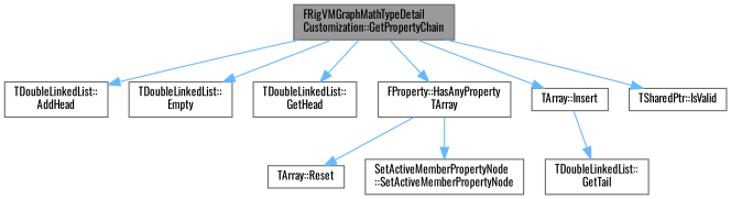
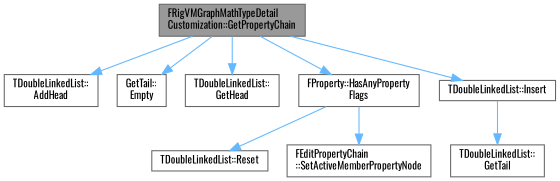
  digraph {
    fontname=Oswald
    rankdir=TB
    node [color=grey40 fillcolor=white fontname=Oswald fontsize=10 shape=box style=filled]
    edge [color=steelblue1 fontname=Oswald fontsize=10 labelfontname=Helvetica labelfontsize=10 style=solid]
    n1 [color=gray40 fillcolor=grey60 fontcolor=black height=0.2 label="FRigVMGraphMathTypeDetail\lCustomization::GetPropertyChain" width=0.4]
    n2 [height=0.2 label="TDoubleLinkedList::\lAddHead" width=0.4]
-   n3 [height=0.2 label="TDoubleLinkedList::\lEmpty" width=0.4]
+   n3 [height=0.2 label="GetTail::\lEmpty" width=0.4]
    n4 [height=0.2 label="TDoubleLinkedList::\lGetHead" width=0.4]
-   n5 [height=0.2 label="FProperty::HasAnyProperty\lTArray" width=0.4]
-   n6 [height=0.2 label="TArray::Insert" width=0.4]
-   n7 [height=0.2 label="TSharedPtr::IsValid" width=0.4]
+   n5 [height=0.2 label="FProperty::HasAnyProperty\lFlags" width=0.4]
+   n6 [height=0.2 label="TDoubleLinkedList::Insert" width=0.4]
    n8 [height=0.2 label="TDoubleLinkedList::\lGetTail" width=0.4]
-   n9 [height=0.2 label="TArray::Reset" width=0.4]
-   n10 [height=0.2 label="SetActiveMemberPropertyNode\l::SetActiveMemberPropertyNode" width=0.4]
+   n9 [height=0.2 label="TDoubleLinkedList::Reset" width=0.4]
+   n10 [height=0.2 label="FEditPropertyChain\l::SetActiveMemberPropertyNode" width=0.4]
    n1 -> n2
    n1 -> n3
    n1 -> n4
    n1 -> n5
    n1 -> n6
-   n1 -> n7
    n5 -> n9
    n5 -> n10
    n6 -> n8
  }
